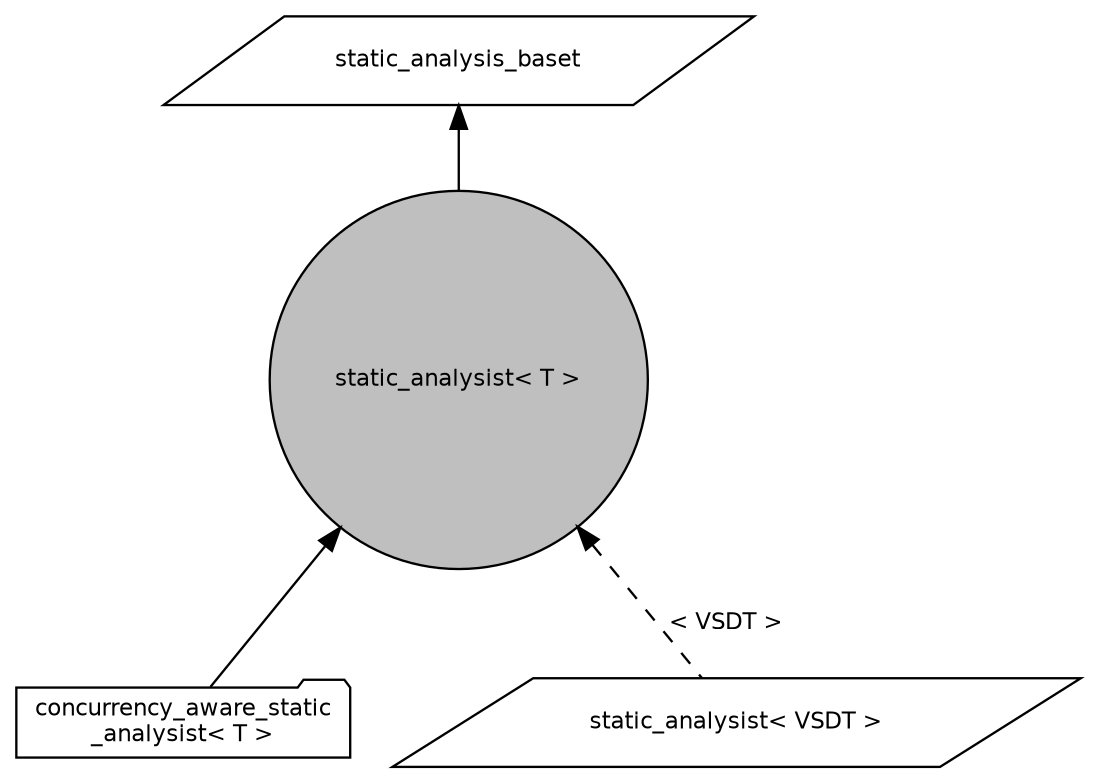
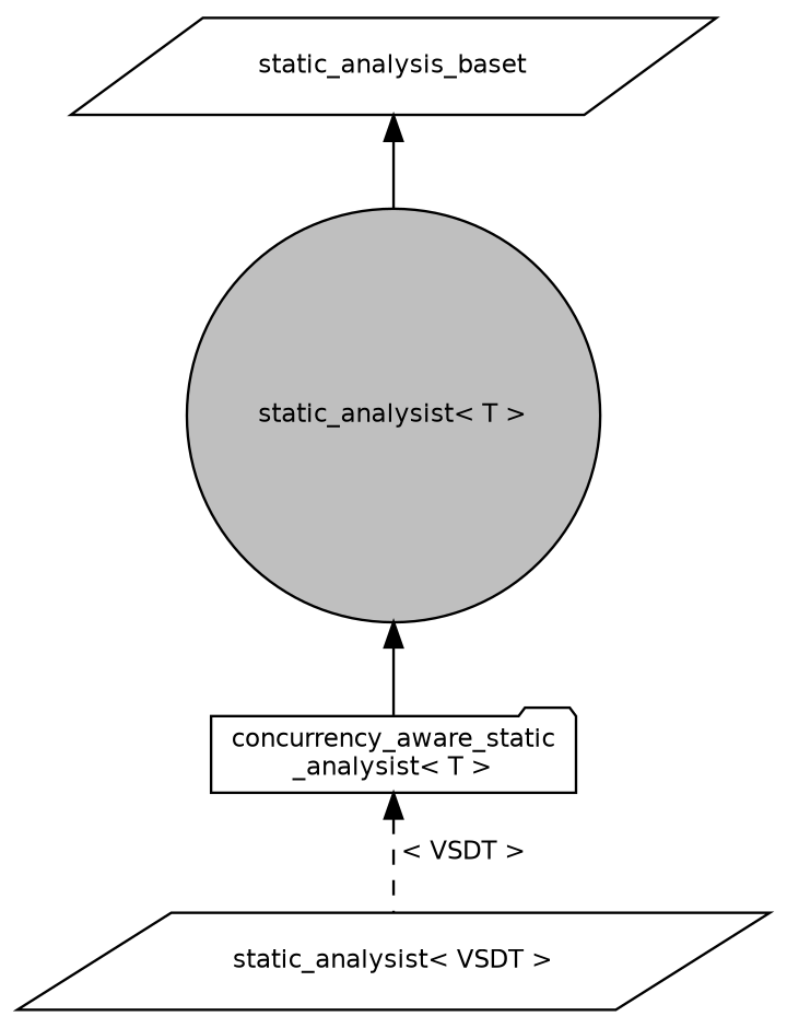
  digraph {
    node [color=black fontname=Helvetica fontsize=10 shape=parallelogram]
    edge [color=black dir=back fontname=Helvetica fontsize=10 labelfontname=Helvetica labelfontsize=10 style=solid]
    n1 [fillcolor=grey75 fontcolor=black height=0.2 label="static_analysist\< T \>" shape=circle style=filled width=0.4]
    n2 [height=0.2 label="concurrency_aware_static\l_analysist\< T \>" shape=folder width=0.4]
    n3 [height=0.2 label="static_analysist\< VSDT \>" width=0.4]
    n4 [height=0.2 label=static_analysis_baset width=0.4]
    n1 -> n2
-   n1 -> n3 [label=" \< VSDT \>" style=dashed]
+   n2 -> n3 [label=" \< VSDT \>" style=dashed]
    n4 -> n1
  }
